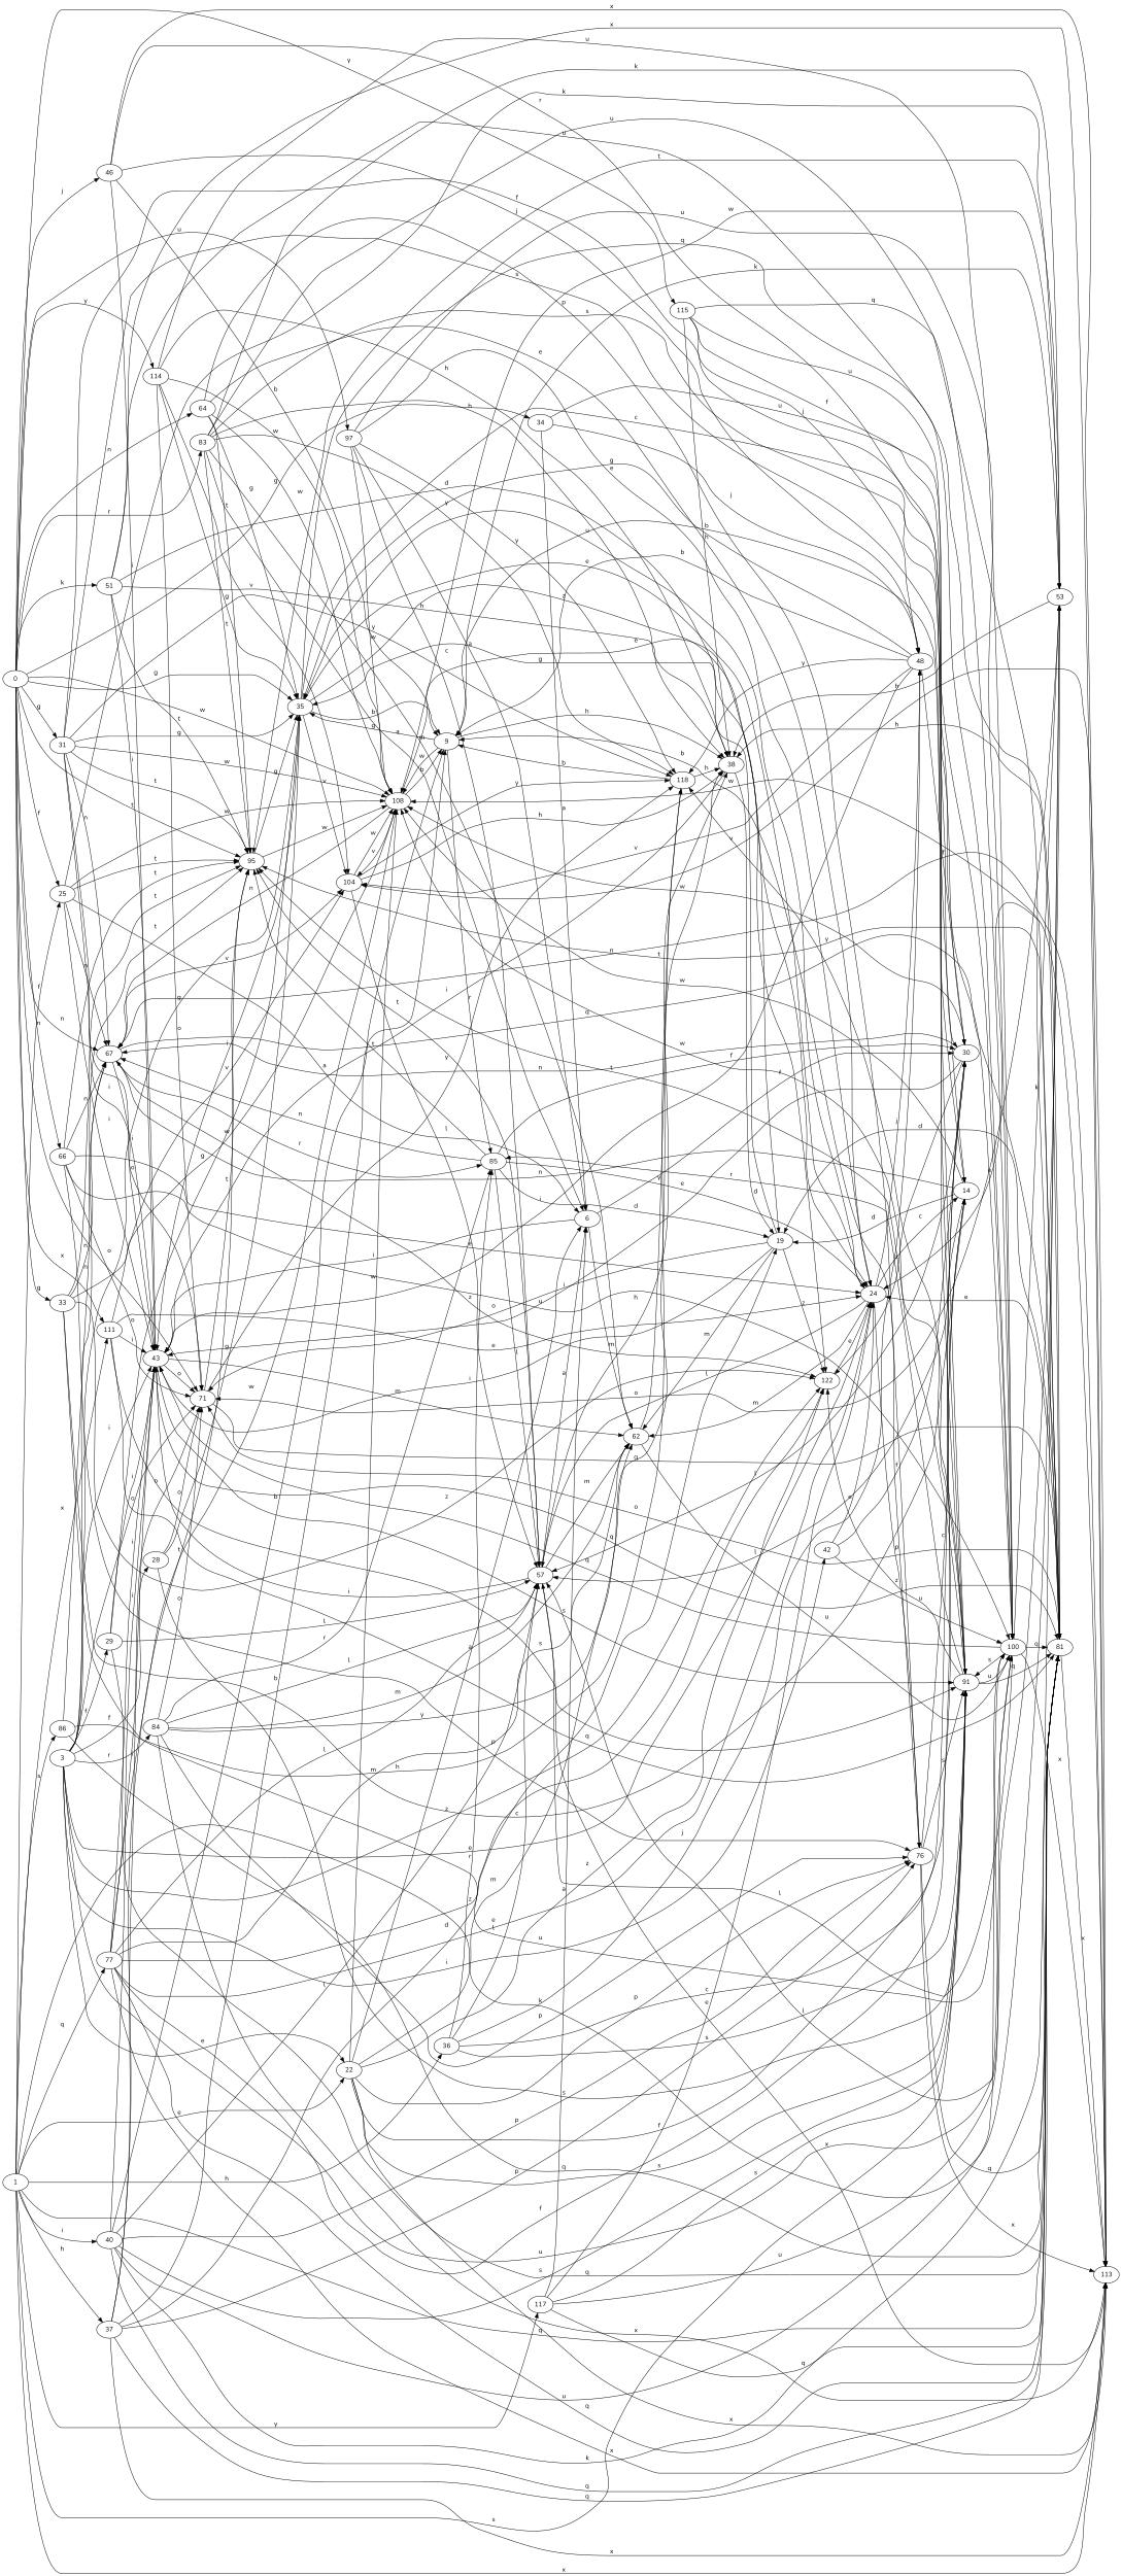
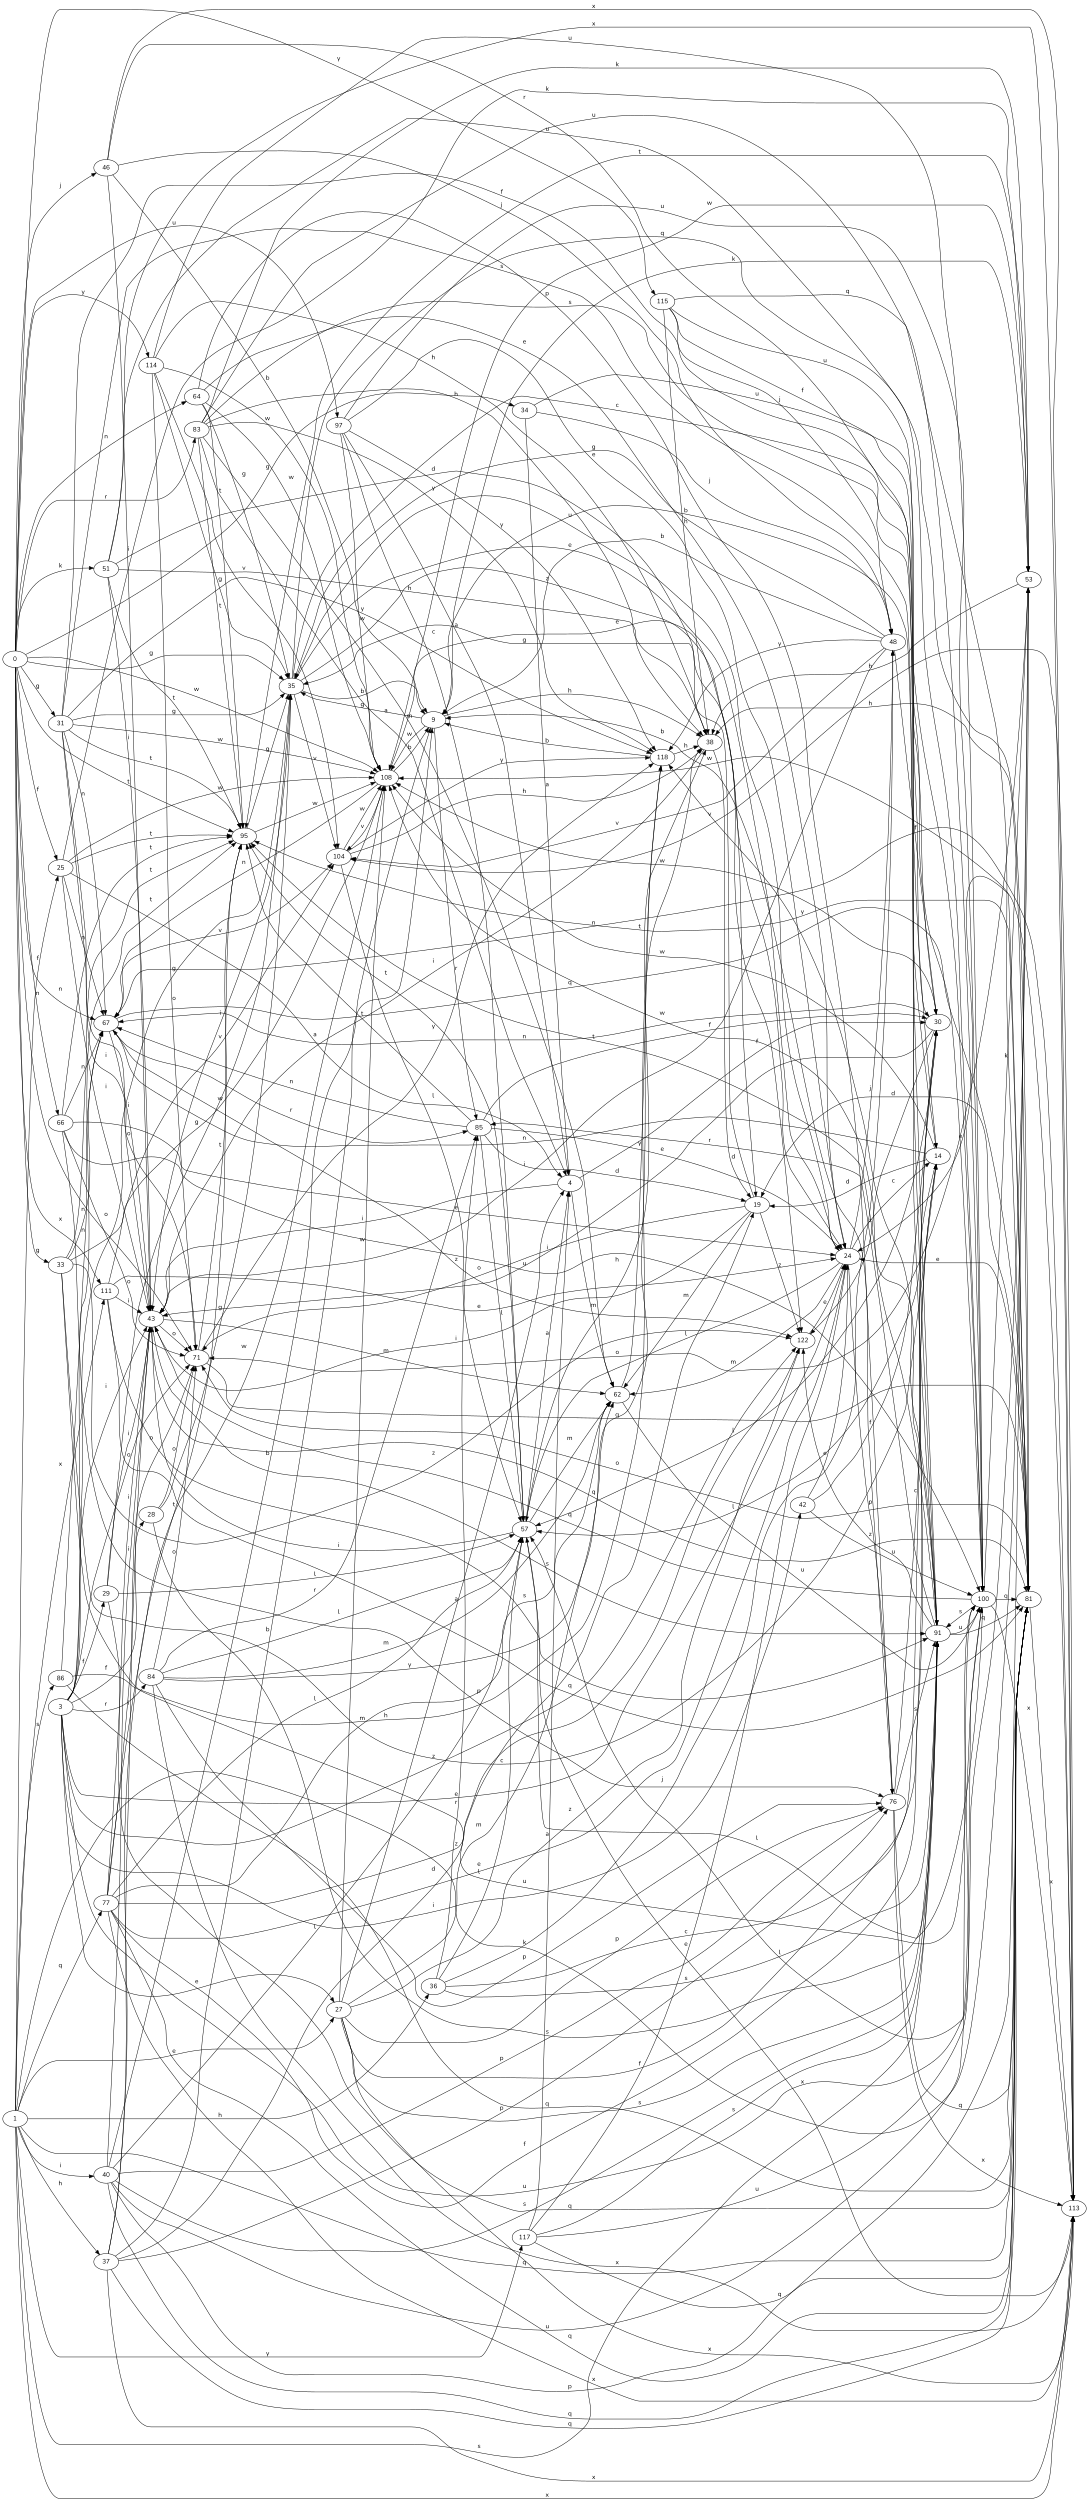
  strict digraph {
    fontname=Nunito
    rankdir=LR
    node [fontname=Nunito]
    edge [fontname=Nunito]
    0
    25
    31
    33
    34
    35
    46
    51
    64
    66
    67
    71
    83
    95
    97
    108
    111
    114
    115
    53
    43
-   4 [label=6]
+   4
    91
    30
    118
    100
    122
    14
    48
    81
    24
    9
    104
    113
    38
    19
    76
    85
    62
    57
    1
-   22
+   22 [label=27]
    36
    37
    40
    77
    86
    117
    3
    28
    29
    42
    84
    0 -> 25 [label=f]
    0 -> 31 [label=g]
    0 -> 33 [label=g]
    0 -> 34 [label=g]
    0 -> 35 [label=g]
    0 -> 46 [label=j]
    0 -> 51 [label=k]
    0 -> 64 [label=n]
    0 -> 66 [label=n]
    0 -> 67 [label=n]
    0 -> 71 [label=o]
    0 -> 83 [label=r]
    0 -> 95 [label=t]
    0 -> 97 [label=u]
    0 -> 108 [label=w]
    0 -> 111 [label=x]
    0 -> 114 [label=y]
    0 -> 115 [label=y]
    25 -> 67 [label=n]
    25 -> 95 [label=t]
    25 -> 108 [label=w]
    25 -> 53 [label=k]
    25 -> 43 [label=i]
    25 -> 4 [label=a]
    31 -> 35 [label=g]
    31 -> 67 [label=n]
    31 -> 71 [label=o]
    31 -> 95 [label=t]
    31 -> 108 [label=w]
    31 -> 43 [label=i]
    31 -> 91 [label=s]
    31 -> 30 [label=f]
    31 -> 118 [label=y]
    33 -> 67 [label=n]
    33 -> 95 [label=t]
    33 -> 108 [label=w]
    33 -> 100 [label=u]
    33 -> 122 [label=z]
    33 -> 14 [label=c]
    34 -> 4 [label=a]
    34 -> 100 [label=u]
    34 -> 48 [label=j]
    35 -> 43 [label=i]
    35 -> 122 [label=z]
    35 -> 14 [label=c]
    35 -> 81 [label=q]
    35 -> 24 [label=e]
    35 -> 9 [label=b]
    35 -> 104 [label=v]
    46 -> 43 [label=i]
    46 -> 14 [label=r]
    46 -> 48 [label=j]
    46 -> 9 [label=b]
    46 -> 113 [label=x]
    51 -> 95 [label=t]
    51 -> 43 [label=i]
    51 -> 100 [label=u]
    51 -> 113 [label=x]
    51 -> 38 [label=h]
    51 -> 19 [label=d]
    64 -> 35 [label=g]
    64 -> 95 [label=t]
    64 -> 108 [label=w]
    64 -> 24 [label=e]
    64 -> 76 [label=p]
    66 -> 67 [label=n]
    66 -> 71 [label=o]
    66 -> 95 [label=t]
    66 -> 100 [label=u]
    66 -> 24 [label=e]
    66 -> 76 [label=p]
    67 -> 43 [label=i]
    67 -> 122 [label=z]
    67 -> 81 [label=q]
    67 -> 104 [label=v]
    67 -> 85 [label=r]
    71 -> 95 [label=t]
    71 -> 118 [label=y]
    71 -> 81 [label=q]
    83 -> 95 [label=t]
    83 -> 53 [label=k]
    83 -> 4 [label=a]
    83 -> 91 [label=s]
    83 -> 118 [label=y]
    83 -> 100 [label=u]
    83 -> 38 [label=h]
    83 -> 62 [label=m]
    95 -> 35 [label=g]
    95 -> 108 [label=w]
    97 -> 108 [label=w]
    97 -> 4 [label=a]
    97 -> 118 [label=y]
    97 -> 100 [label=u]
    97 -> 24 [label=e]
    97 -> 57 [label=c]
    108 -> 67 [label=n]
    108 -> 24 [label=e]
    108 -> 9 [label=b]
    108 -> 104 [label=v]
    111 -> 43 [label=i]
    111 -> 91 [label=s]
    111 -> 81 [label=q]
    111 -> 24 [label=e]
    111 -> 104 [label=v]
    114 -> 35 [label=g]
    114 -> 71 [label=o]
    114 -> 108 [label=w]
    114 -> 100 [label=u]
    114 -> 104 [label=v]
    114 -> 38 [label=h]
    115 -> 30 [label=f]
    115 -> 100 [label=u]
    115 -> 48 [label=j]
    115 -> 81 [label=q]
    115 -> 38 [label=h]
    53 -> 71 [label=o]
    53 -> 95 [label=t]
    53 -> 108 [label=w]
    53 -> 38 [label=h]
    53 -> 57 [label=l]
    43 -> 71 [label=o]
    43 -> 91 [label=s]
    43 -> 81 [label=q]
    43 -> 62 [label=m]
    4 -> 43 [label=i]
    4 -> 30 [label=f]
    4 -> 62 [label=m]
    91 -> 95 [label=t]
    91 -> 108 [label=w]
    91 -> 118 [label=y]
    91 -> 100 [label=u]
    91 -> 122 [label=z]
    91 -> 81 [label=q]
    91 -> 9 [label=b]
    91 -> 85 [label=r]
    30 -> 67 [label=n]
    30 -> 108 [label=w]
    30 -> 43 [label=i]
    30 -> 122 [label=z]
    30 -> 57 [label=l]
    118 -> 9 [label=b]
    118 -> 38 [label=h]
    100 -> 53 [label=k]
    100 -> 43 [label=q]
    100 -> 91 [label=s]
    100 -> 81 [label=q]
    100 -> 113 [label=x]
    100 -> 57 [label=l]
    122 -> 24 [label=e]
    14 -> 67 [label=n]
    14 -> 108 [label=w]
    14 -> 19 [label=d]
    14 -> 57 [label=l]
    48 -> 35 [label=g]
    48 -> 43 [label=i]
    48 -> 30 [label=f]
    48 -> 118 [label=y]
    48 -> 9 [label=b]
    48 -> 104 [label=v]
    81 -> 71 [label=o]
    81 -> 95 [label=t]
    81 -> 108 [label=w]
    81 -> 24 [label=e]
    81 -> 113 [label=x]
    81 -> 38 [label=h]
    81 -> 19 [label=d]
    24 -> 35 [label=u]
    24 -> 14 [label=c]
    24 -> 48 [label=j]
    24 -> 76 [label=p]
    24 -> 62 [label=m]
    24 -> 57 [label=l]
    9 -> 35 [label=g]
    9 -> 108 [label=w]
    9 -> 53 [label=k]
    9 -> 38 [label=h]
    9 -> 85 [label=r]
    104 -> 108 [label=w]
    104 -> 118 [label=y]
    104 -> 38 [label=h]
    104 -> 57 [label=l]
    113 -> 67 [label=n]
    113 -> 24 [label=e]
    113 -> 104 [label=v]
    38 -> 43 [label=i]
    38 -> 19 [label=d]
    19 -> 35 [label=g]
    19 -> 71 [label=o]
    19 -> 43 [label=i]
    19 -> 122 [label=z]
    19 -> 62 [label=m]
    76 -> 91 [label=s]
    76 -> 14 [label=c]
    76 -> 81 [label=q]
    76 -> 9 [label=b]
    76 -> 113 [label=x]
    85 -> 67 [label=n]
    85 -> 95 [label=t]
    85 -> 30 [label=f]
    85 -> 24 [label=e]
    85 -> 19 [label=d]
    85 -> 57 [label=l]
    62 -> 118 [label=y]
    62 -> 100 [label=u]
    57 -> 95 [label=t]
    57 -> 43 [label=i]
    57 -> 4 [label=a]
    57 -> 113 [label=x]
    57 -> 38 [label=h]
    57 -> 62 [label=m]
    1 -> 25 [label=f]
    1 -> 111 [label=x]
    1 -> 53 [label=k]
    1 -> 91 [label=s]
    1 -> 81 [label=q]
    1 -> 113 [label=x]
    1 -> 22 [label=e]
    1 -> 36 [label=h]
    1 -> 37 [label=h]
    1 -> 40 [label=i]
    1 -> 77 [label=q]
    1 -> 86 [label=s]
    1 -> 117 [label=y]
    22 -> 108 [label=w]
    22 -> 4 [label=a]
    22 -> 91 [label=s]
    22 -> 30 [label=f]
    22 -> 122 [label=z]
    22 -> 113 [label=x]
    22 -> 76 [label=p]
    22 -> 62 [label=m]
    36 -> 91 [label=s]
    36 -> 14 [label=c]
    36 -> 48 [label=j]
    36 -> 85 [label=r]
    36 -> 57 [label=l]
    37 -> 95 [label=t]
    37 -> 43 [label=i]
    37 -> 81 [label=q]
    37 -> 9 [label=b]
    37 -> 113 [label=x]
    37 -> 19 [label=d]
    37 -> 76 [label=p]
-   40 -> 53 [label=k]
+   40 -> 53 [label=p]
    40 -> 43 [label=i]
    40 -> 91 [label=s]
    40 -> 100 [label=u]
    40 -> 81 [label=q]
    40 -> 9 [label=b]
    40 -> 76 [label=p]
    40 -> 57 [label=l]
    77 -> 71 [label=o]
    77 -> 108 [label=w]
    77 -> 43 [label=i]
    77 -> 30 [label=f]
    77 -> 122 [label=z]
    77 -> 81 [label=q]
    77 -> 24 [label=e]
    77 -> 113 [label=x]
    77 -> 62 [label=m]
    77 -> 57 [label=l]
    86 -> 67 [label=n]
    86 -> 81 [label=q]
    86 -> 38 [label=h]
    117 -> 4 [label=a]
    117 -> 91 [label=s]
    117 -> 100 [label=u]
    117 -> 81 [label=q]
    117 -> 24 [label=e]
    3 -> 35 [label=g]
    3 -> 71 [label=o]
    3 -> 95 [label=t]
    3 -> 43 [label=i]
    3 -> 100 [label=u]
    3 -> 122 [label=z]
    3 -> 24 [label=e]
    3 -> 22 [label=e]
    3 -> 28 [label=f]
    3 -> 29 [label=f]
    3 -> 42 [label=i]
    3 -> 84 [label=r]
    28 -> 35 [label=g]
    28 -> 71 [label=o]
    28 -> 91 [label=s]
    29 -> 35 [label=g]
    29 -> 43 [label=i]
    29 -> 81 [label=q]
    29 -> 57 [label=l]
    42 -> 30 [label=f]
    42 -> 100 [label=u]
    42 -> 24 [label=e]
    84 -> 71 [label=o]
    84 -> 118 [label=y]
    84 -> 113 [label=x]
    84 -> 76 [label=p]
    84 -> 85 [label=r]
    84 -> 62 [label=m]
    84 -> 57 [label=l]
  }
